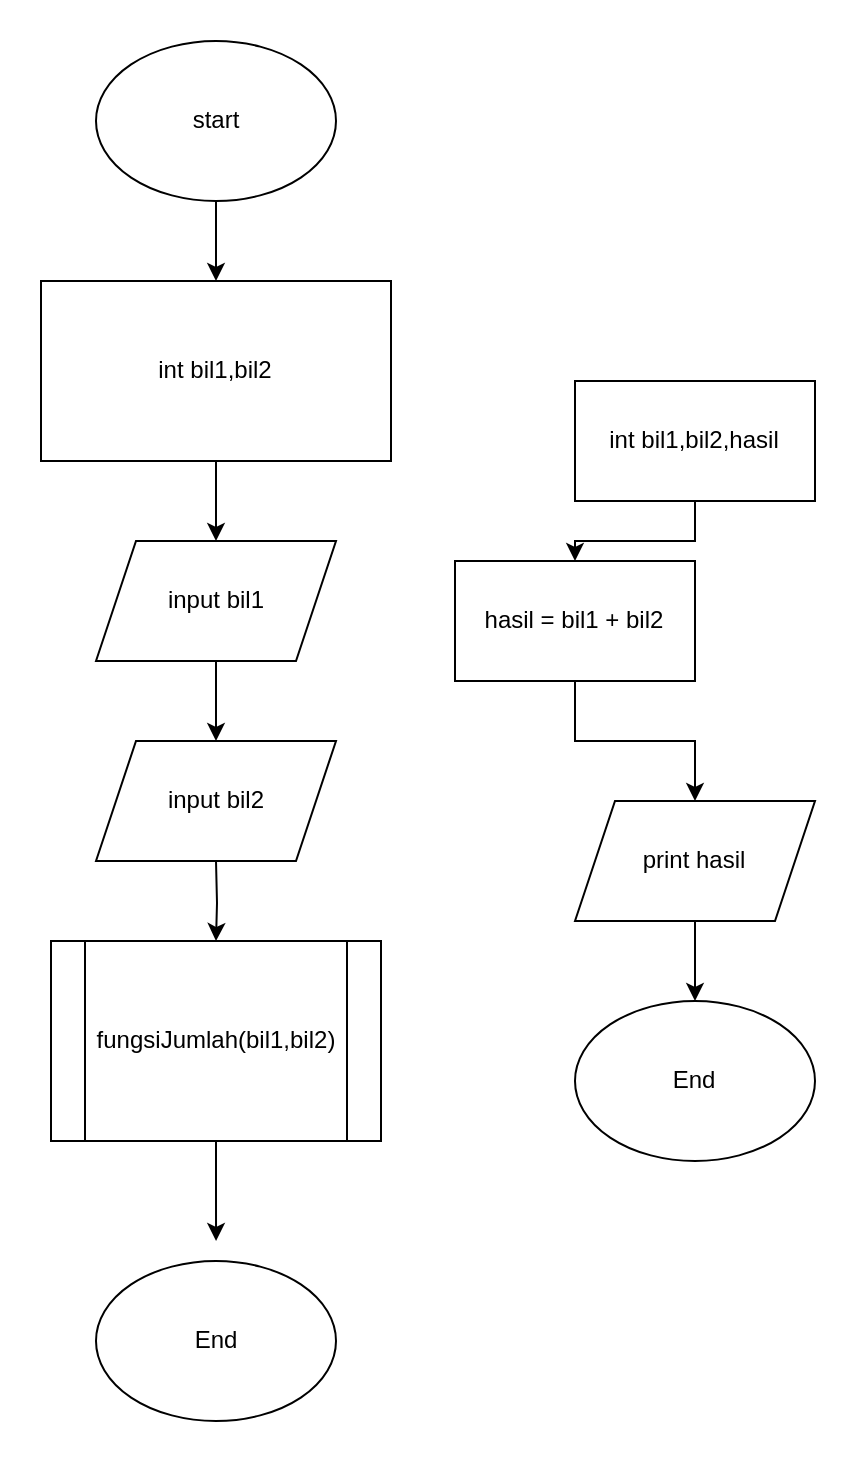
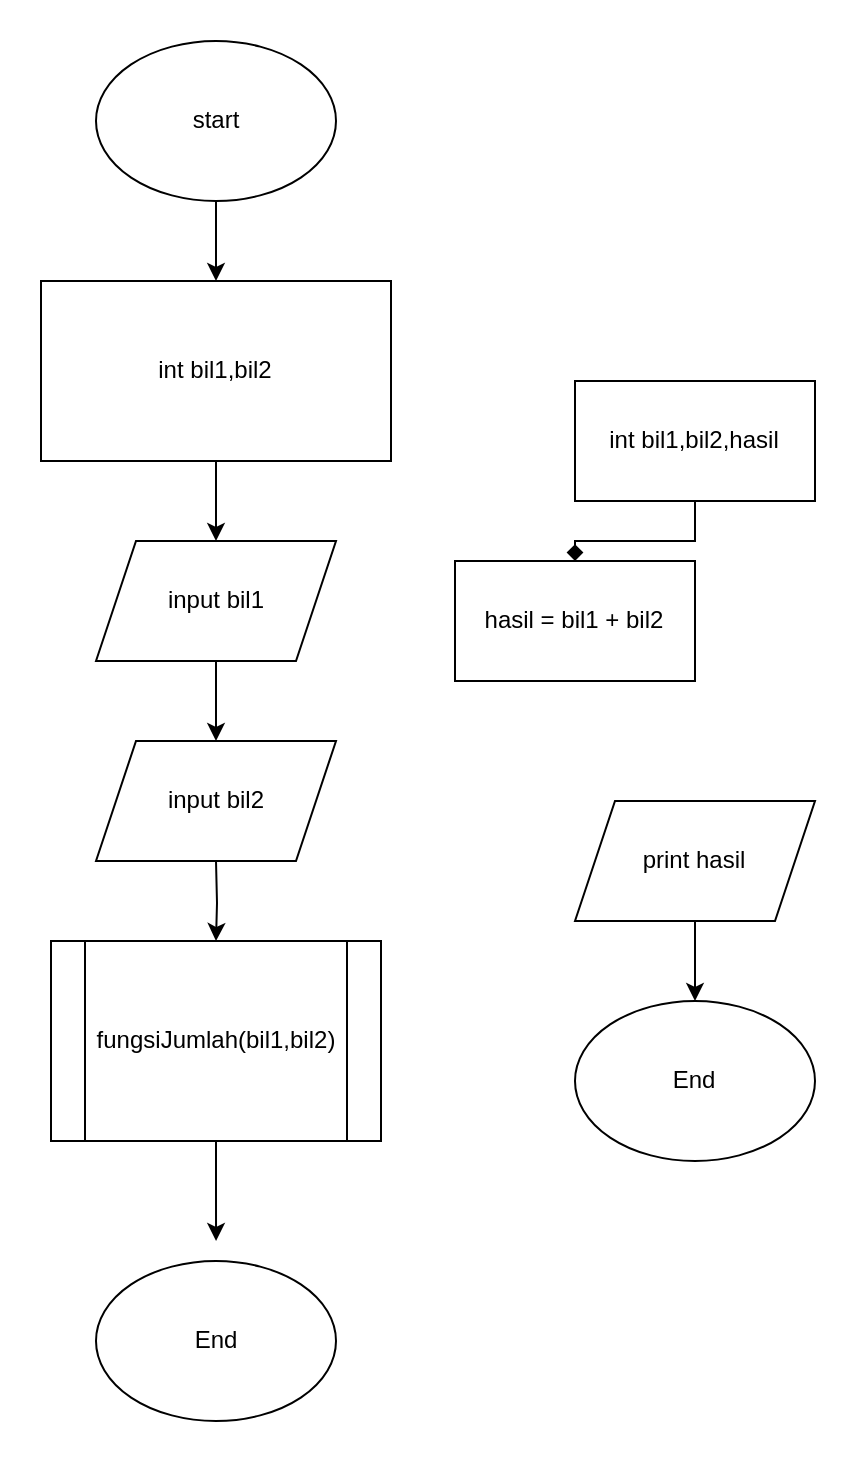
  <mxCell id="0" />
  <mxCell id="1" parent="0" />
  <mxCell id="2" value="" style="edgeStyle=orthogonalEdgeStyle;rounded=0;orthogonalLoop=1;jettySize=auto;html=1;" edge="1" parent="1" source="3" target="13"><mxGeometry relative="1" as="geometry" /></mxCell>
  <mxCell id="3" value="start" style="ellipse;whiteSpace=wrap;html=1;" vertex="1" parent="1"><mxGeometry x="47.5" y="20" width="120" height="80" as="geometry" /></mxCell>
- <mxCell id="4" value="" style="edgeStyle=orthogonalEdgeStyle;rounded=0;orthogonalLoop=1;jettySize=auto;html=1;" edge="1" parent="1" source="5" target="10"><mxGeometry relative="1" as="geometry" /></mxCell>
+ <mxCell id="4" value="" style="edgeStyle=orthogonalEdgeStyle;rounded=0;orthogonalLoop=1;jettySize=auto;html=1;endArrow=diamond;" edge="1" parent="1" source="5" target="10"><mxGeometry relative="1" as="geometry" /></mxCell>
  <mxCell id="5" value="int bil1,bil2,hasil" style="whiteSpace=wrap;html=1;" vertex="1" parent="1"><mxGeometry x="287" y="190" width="120" height="60" as="geometry" /></mxCell>
  <mxCell id="6" value="" style="edgeStyle=orthogonalEdgeStyle;rounded=0;orthogonalLoop=1;jettySize=auto;html=1;" edge="1" parent="1" source="7" target="8"><mxGeometry relative="1" as="geometry" /></mxCell>
  <mxCell id="7" value="input bil1" style="shape=parallelogram;perimeter=parallelogramPerimeter;whiteSpace=wrap;html=1;fixedSize=1;" vertex="1" parent="1"><mxGeometry x="47.5" y="270" width="120" height="60" as="geometry" /></mxCell>
  <mxCell id="8" value="input bil2" style="shape=parallelogram;perimeter=parallelogramPerimeter;whiteSpace=wrap;html=1;fixedSize=1;" vertex="1" parent="1"><mxGeometry x="47.5" y="370" width="120" height="60" as="geometry" /></mxCell>
- <mxCell id="9" value="" style="edgeStyle=orthogonalEdgeStyle;rounded=0;orthogonalLoop=1;jettySize=auto;html=1;" edge="1" parent="1" source="10" target="18"><mxGeometry relative="1" as="geometry" /></mxCell>
  <mxCell id="10" value="hasil = bil1 + bil2" style="whiteSpace=wrap;html=1;" vertex="1" parent="1"><mxGeometry x="227" y="280" width="120" height="60" as="geometry" /></mxCell>
  <mxCell id="11" value="End" style="ellipse;whiteSpace=wrap;html=1;" vertex="1" parent="1"><mxGeometry x="287" y="500" width="120" height="80" as="geometry" /></mxCell>
  <mxCell id="12" value="" style="edgeStyle=orthogonalEdgeStyle;rounded=0;orthogonalLoop=1;jettySize=auto;html=1;" edge="1" parent="1" target="15"><mxGeometry relative="1" as="geometry"><mxPoint x="107.5" y="430" as="sourcePoint" /></mxGeometry></mxCell>
  <mxCell id="13" value="int bil1,bil2" style="whiteSpace=wrap;html=1;" vertex="1" parent="1"><mxGeometry x="20" y="140" width="175" height="90" as="geometry" /></mxCell>
  <mxCell id="14" value="" style="edgeStyle=orthogonalEdgeStyle;rounded=0;orthogonalLoop=1;jettySize=auto;html=1;" edge="1" parent="1" source="15"><mxGeometry relative="1" as="geometry"><mxPoint x="107.529" y="620" as="targetPoint" /></mxGeometry></mxCell>
  <mxCell id="15" value="fungsiJumlah(bil1,bil2)" style="shape=process;whiteSpace=wrap;html=1;backgroundOutline=1;" vertex="1" parent="1"><mxGeometry x="25" y="470" width="165" height="100" as="geometry" /></mxCell>
  <mxCell id="16" value="" style="endArrow=classic;html=1;exitX=0.5;exitY=1;exitDx=0;exitDy=0;entryX=0.5;entryY=0;entryDx=0;entryDy=0;" edge="1" parent="1" source="13" target="7"><mxGeometry width="50" height="50" relative="1" as="geometry"><mxPoint x="97" y="290" as="sourcePoint" /><mxPoint x="147" y="240" as="targetPoint" /></mxGeometry></mxCell>
  <mxCell id="17" value="" style="edgeStyle=orthogonalEdgeStyle;rounded=0;orthogonalLoop=1;jettySize=auto;html=1;" edge="1" parent="1" source="18" target="11"><mxGeometry relative="1" as="geometry" /></mxCell>
  <mxCell id="18" value="print hasil" style="shape=parallelogram;perimeter=parallelogramPerimeter;whiteSpace=wrap;html=1;fixedSize=1;" vertex="1" parent="1"><mxGeometry x="287" y="400" width="120" height="60" as="geometry" /></mxCell>
  <mxCell id="19" value="End" style="ellipse;whiteSpace=wrap;html=1;" vertex="1" parent="1"><mxGeometry x="47.5" y="630" width="120" height="80" as="geometry" /></mxCell>
